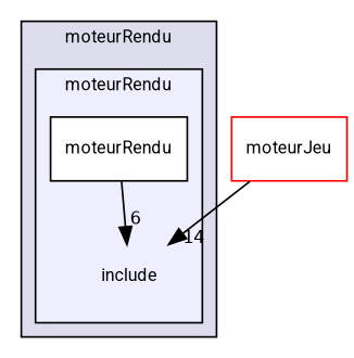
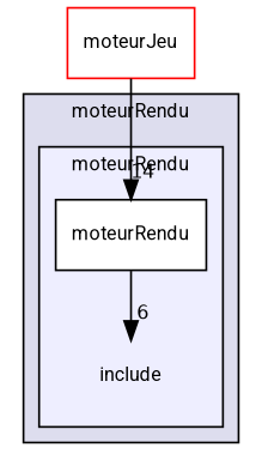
  digraph {
    compound=true
    fontname=Roboto
    node [fontname=Roboto fontsize=10 shape=box]
    edge [fontname=Roboto labeldistance=1.5 labelfontname=Helvetica labelfontsize=10]
    n1 [label=include shape=plaintext]
    n2 [color=black fillcolor=white label=moteurRendu style=filled]
    n3 [color=red label=moteurJeu]
    subgraph cluster_1 {
      bgcolor="#ddddee"
      fontsize=10
      label=moteurRendu
      pencolor=black
      subgraph cluster_2 {
        bgcolor="#eeeeff"
        fontsize=10
        label=moteurRendu
        pencolor=black
        n1
        n2
      }
    }
    n2 -> n1 [headlabel=6]
-   n3 -> n1 [headlabel=14]
+   n3 -> n2 [headlabel=14]
  }
